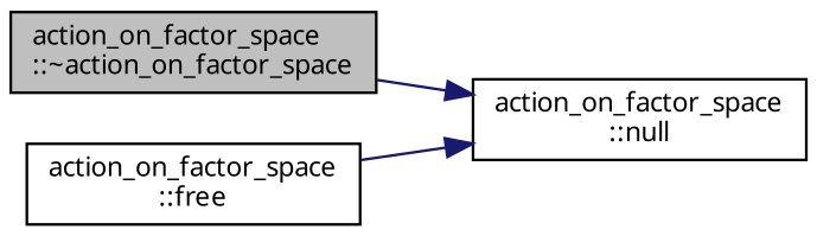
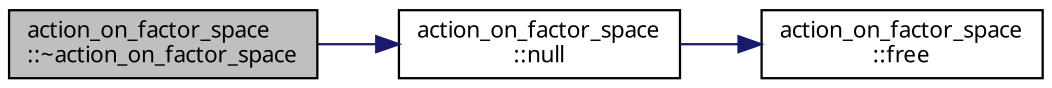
  digraph {
    fontname="Noto Sans"
    rankdir=LR
    node [color=black fillcolor=white fontname="Noto Sans" fontsize=10 shape=record style=filled]
    edge [color=midnightblue fontname="Noto Sans" fontsize=10 labelfontname=Helvetica labelfontsize=10 style=solid]
    n1 [fillcolor=grey75 fontcolor=black height=0.2 label="action_on_factor_space\l::~action_on_factor_space" width=0.4]
    n2 [height=0.2 label="action_on_factor_space\l::null" width=0.4]
    n3 [height=0.2 label="action_on_factor_space\l::free" width=0.4]
    n1 -> n2
-   n3 -> n2
+   n2 -> n3
  }
